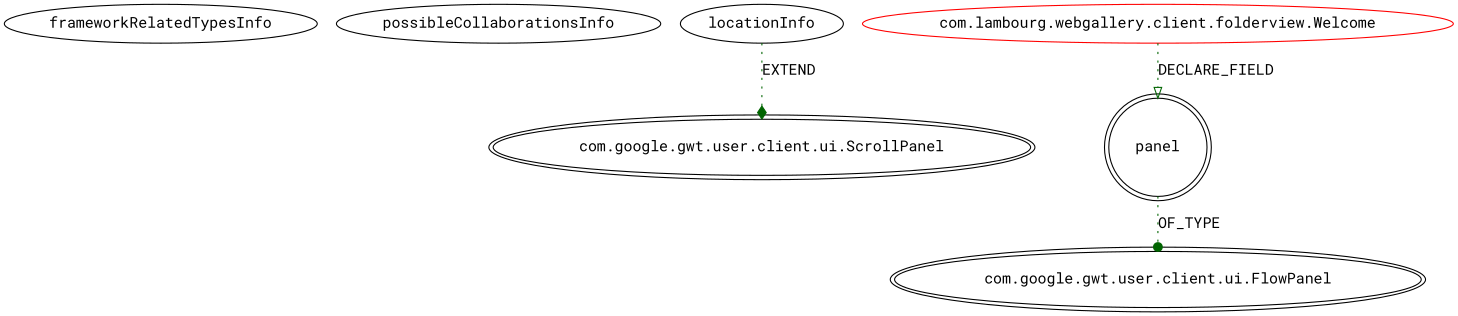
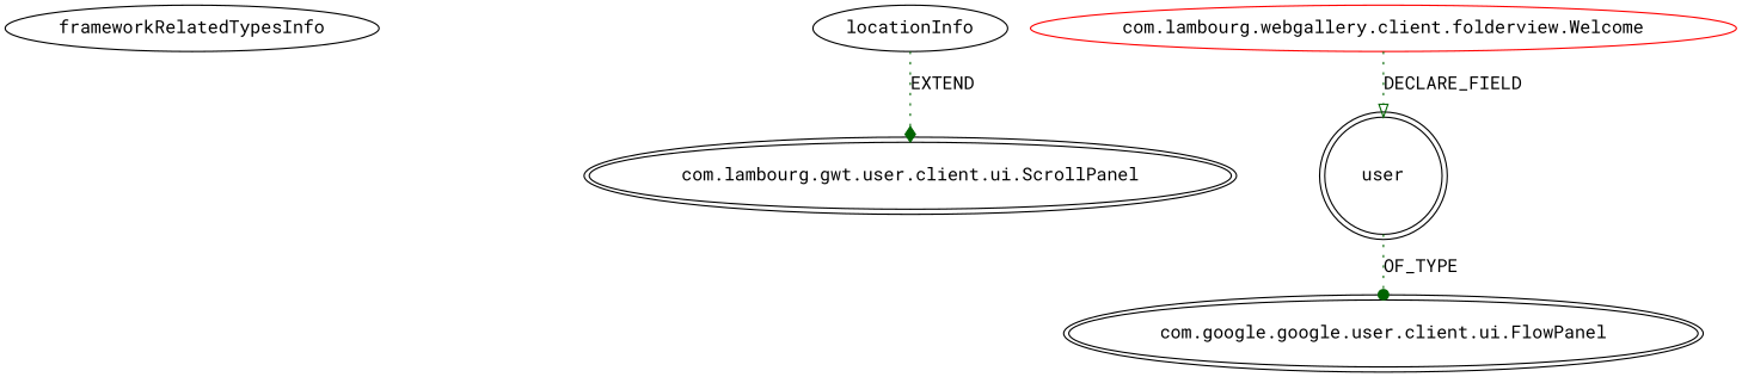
  digraph {
    fontname="Roboto Mono"
    node [fontname="Roboto Mono"]
    edge [color=darkgreen fontname="Roboto Mono" style=dotted]
    frameworkRelatedTypesInfo [0="com.google.gwt.user.client.ui.ScrollPanel"]
-   possibleCollaborationsInfo
    locationInfo [contextSignature=Welcome filePath="/lambourg-WebGallery/WebGallery-master/client/src/com/lambourg/webgallery/client/folderview/Welcome.java" graphId=3529 projectName="lambourg-WebGallery"]
-   n4 [isFrameworkType=true label="com.google.gwt.user.client.ui.ScrollPanel" peripheries=2 vertexType=FRAMEWORK_CLASS_TYPE]
+   n4 [isFrameworkType=true label="com.lambourg.gwt.user.client.ui.ScrollPanel" peripheries=2 vertexType=FRAMEWORK_CLASS_TYPE]
    n5 [color=red isFrameworkType=false label="com.lambourg.webgallery.client.folderview.Welcome" vertexType=ROOT_CLIENT_CLASS_DECLARATION]
-   n6 [isFrameworkType=true label=panel peripheries=2 shape=circle vertexType=FIELD_DECLARATION]
-   n7 [isFrameworkType=true label="com.google.gwt.user.client.ui.FlowPanel" peripheries=2 vertexType=FRAMEWORK_CLASS_TYPE]
+   n6 [isFrameworkType=true label=user peripheries=2 shape=circle vertexType=FIELD_DECLARATION]
+   n7 [isFrameworkType=true label="com.google.google.user.client.ui.FlowPanel" peripheries=2 vertexType=FRAMEWORK_CLASS_TYPE]
    locationInfo -> n4 [arrowhead=diamond label=EXTEND]
    n5 -> n6 [arrowhead=onormal label=DECLARE_FIELD]
    n6 -> n7 [arrowhead=dot label=OF_TYPE]
  }
